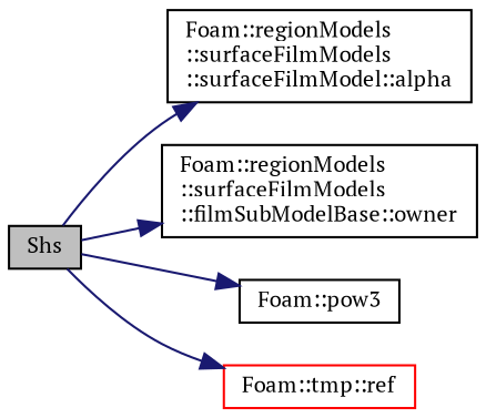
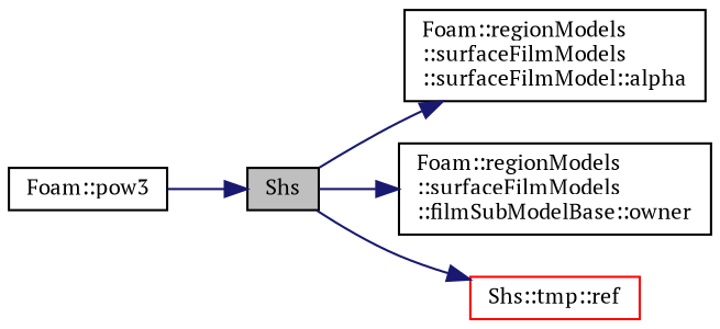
  digraph {
    fontname="PT Serif"
    rankdir=LR
    node [color=black fontname="PT Serif" fontsize=10 shape=record]
    edge [color=midnightblue fontname="PT Serif" fontsize=10 labelfontname=Helvetica labelfontsize=10 style=solid]
    n1 [fillcolor=grey75 fontcolor=black height=0.2 label=Shs style=filled width=0.4]
    n2 [height=0.2 label="Foam::regionModels\l::surfaceFilmModels\l::surfaceFilmModel::alpha" width=0.4]
    n3 [height=0.2 label="Foam::regionModels\l::surfaceFilmModels\l::filmSubModelBase::owner" width=0.4]
    n4 [height=0.2 label="Foam::pow3" width=0.4]
-   n5 [color=red height=0.2 label="Foam::tmp::ref" width=0.4]
+   n5 [color=red height=0.2 label="Shs::tmp::ref" width=0.4]
    n1 -> n2
    n1 -> n3
-   n1 -> n4
+   n4 -> n1
    n1 -> n5
  }
